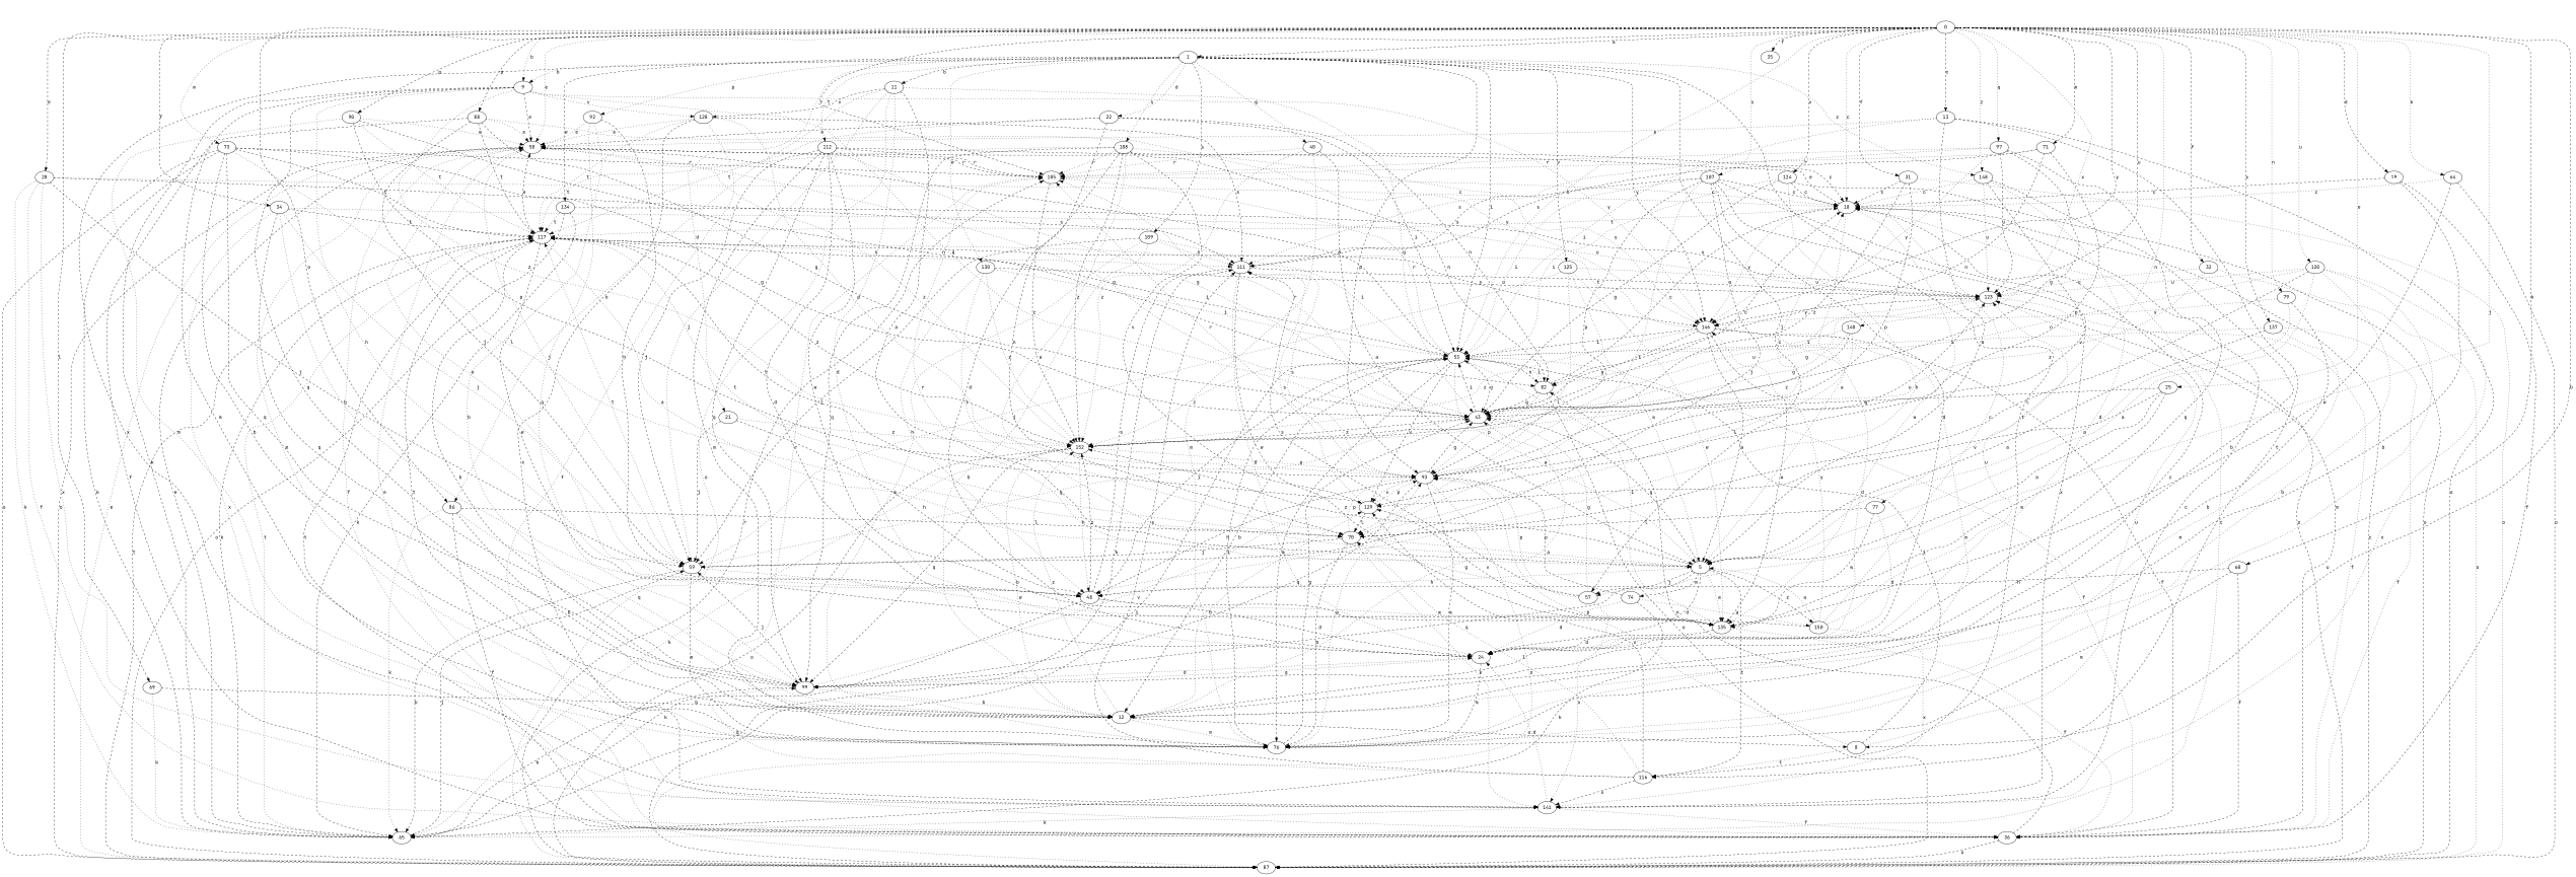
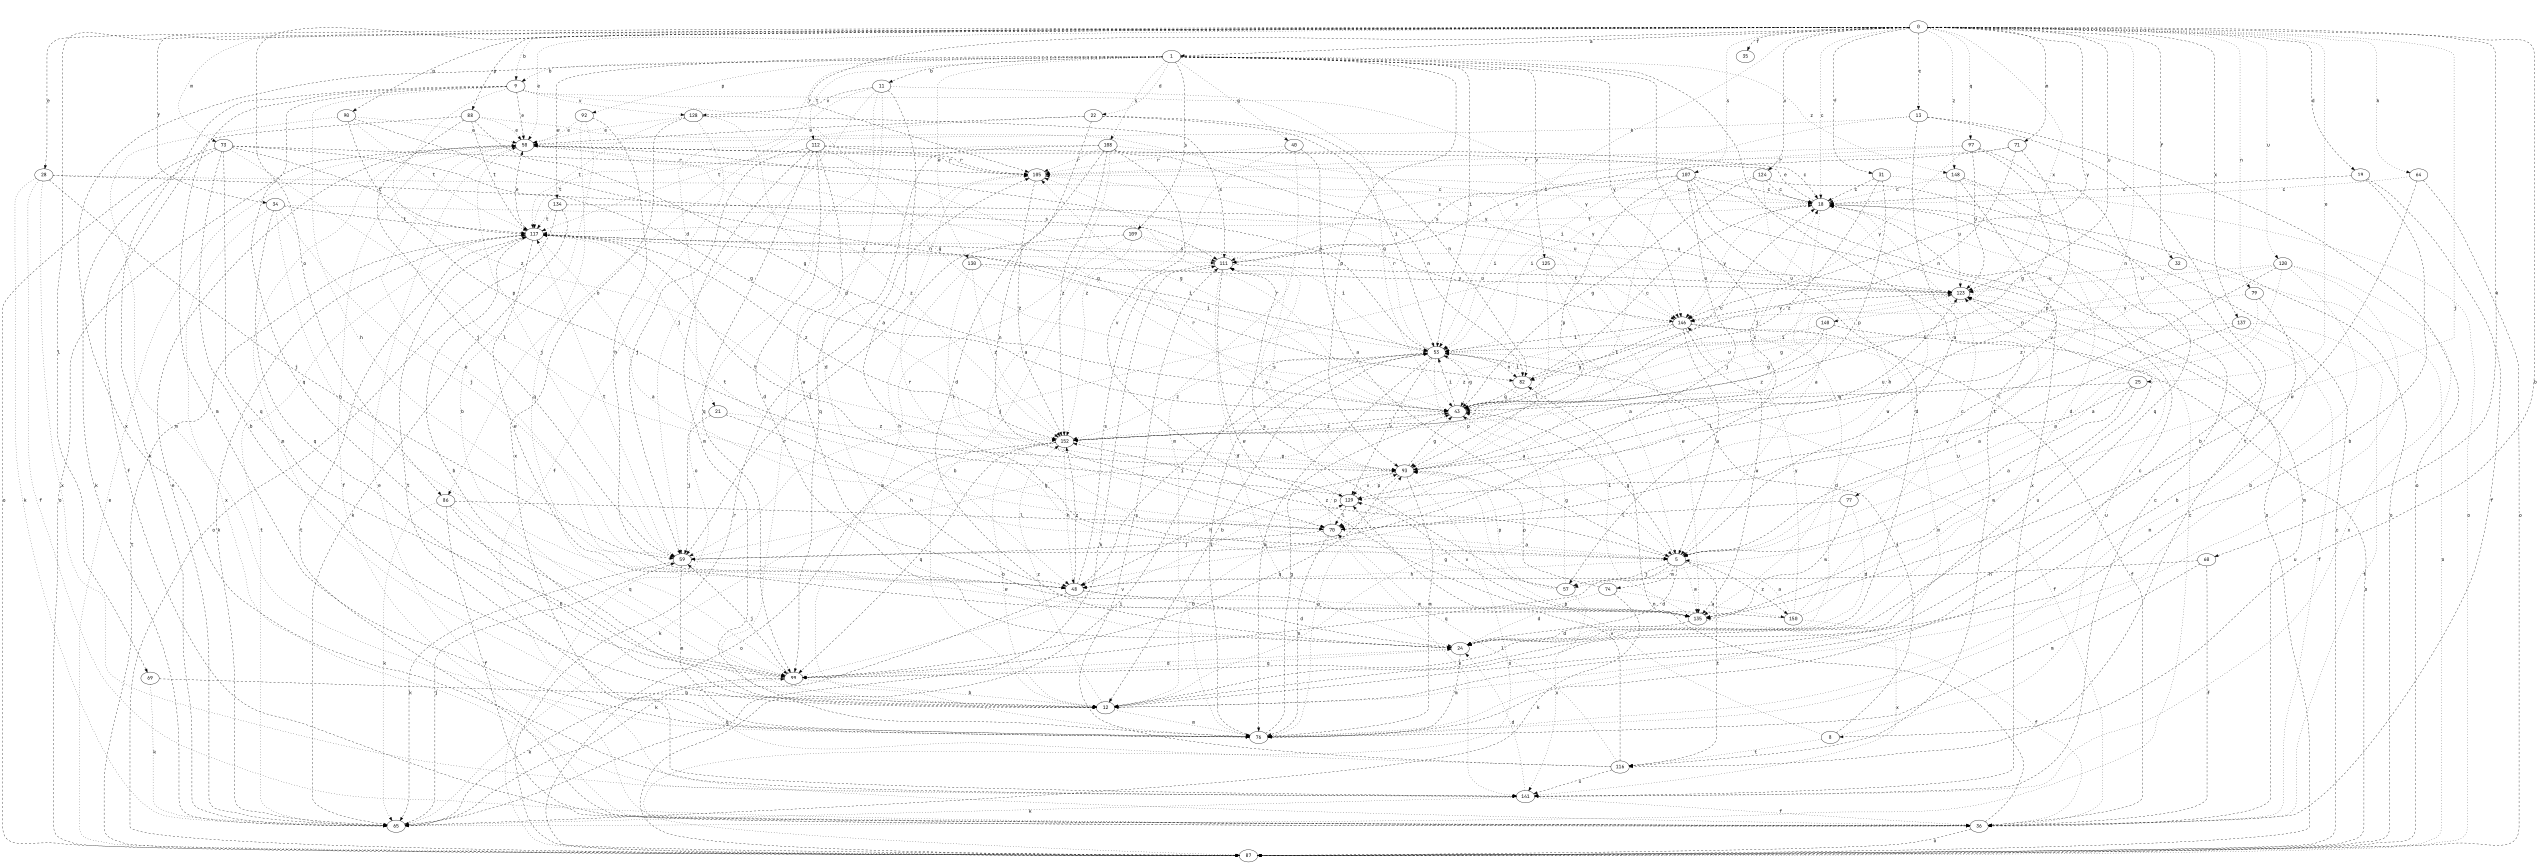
  strict digraph {
    fontname="JetBrains Mono"
    node [fontname="JetBrains Mono"]
    edge [fontname="JetBrains Mono" style=dashed]
    0
    1
    8
    9
    13
    18
    19
    25
    28
    n10 [label=50]
    31
    32
    34
    35
    53
    57
    60
    64
    69
    71
    73
    77
    79
    86
    88
    90
    97
    105
    107
    120
    123
    124
    137
    140
    146
    148
    11
    21
    22
    40
    92
    93
    108
    109
    112
    116
    125
    130
    134
    141
    43
    48
    99
    152
    65
    76
    128
    5
    87
    135
    117
    12
    36
    129
    59
    111
    82
    70
    24
    74
    150
    0 -> 1 [label=a]
    0 -> 8 [label=b]
    0 -> 9 [label=b style=dotted]
    0 -> 13 [label=c]
    0 -> 18 [label=c style=dotted]
    0 -> 19 [label=d]
    0 -> 25 [label=e style=dotted]
    0 -> 28 [label=e]
    0 -> n10 [label=e style=dotted]
    0 -> 31 [label=f]
    0 -> 32 [label=f]
    0 -> 34 [label=f]
    0 -> 35 [label=f]
    0 -> 53 [label=i style=dotted]
    0 -> 57 [label=j style=dotted]
    0 -> 60 [label=k]
    0 -> 64 [label=k style=dotted]
    0 -> 69 [label=l]
    0 -> 71 [label=m]
    0 -> 73 [label=m style=dotted]
    0 -> 77 [label=n style=dotted]
    0 -> 79 [label=n style=dotted]
    0 -> 86 [label=o]
    0 -> 88 [label=p]
    0 -> 90 [label=p]
    0 -> 97 [label=q style=dotted]
    0 -> 105 [label=r]
    0 -> 107 [label=s style=dotted]
    0 -> 120 [label=u style=dotted]
    0 -> 123 [label=u]
    0 -> 124 [label=v]
    0 -> 137 [label=x]
    0 -> 140 [label=x style=dotted]
    0 -> 146 [label=y]
    0 -> 148 [label=z style=dotted]
    1 -> 9 [label=b style=dotted]
    1 -> 53 [label=i]
    1 -> 57 [label=j]
    1 -> 146 [label=y]
    1 -> 148 [label=z style=dotted]
    1 -> 11 [label=b]
    1 -> 21 [label=d style=dotted]
    1 -> 22 [label=d style=dotted]
    1 -> 40 [label=g style=dotted]
    1 -> 92 [label=p style=dotted]
    1 -> 93 [label=p]
    1 -> 108 [label=s style=dotted]
    1 -> 109 [label=s]
    1 -> 112 [label=t style=dotted]
    1 -> 116 [label=t]
    1 -> 125 [label=v]
    1 -> 130 [label=w style=dotted]
    1 -> 134 [label=w]
    1 -> 141 [label=x]
    8 -> 53 [label=i]
    8 -> 123 [label=u style=dotted]
    8 -> 93 [label=p style=dotted]
    8 -> 116 [label=t style=dotted]
    9 -> n10 [label=e]
    9 -> 146 [label=y style=dotted]
    9 -> 43 [label=g style=dotted]
    9 -> 48 [label=h style=dotted]
    9 -> 99 [label=q]
    9 -> 152 [label=z style=dotted]
    9 -> 65 [label=k]
    9 -> 76 [label=m]
    9 -> 128 [label=v style=dotted]
    13 -> n10 [label=e style=dotted]
    13 -> 53 [label=i style=dotted]
    13 -> 116 [label=t]
    13 -> 5 [label=a]
    13 -> 87 [label=o]
    18 -> n10 [label=e]
    18 -> 146 [label=y style=dotted]
    18 -> 5 [label=a style=dotted]
    18 -> 135 [label=w style=dotted]
    18 -> 117 [label=t style=dotted]
    19 -> 18 [label=c]
    19 -> 12 [label=b]
    19 -> 36 [label=f]
    25 -> 43 [label=g]
    25 -> 5 [label=a]
    25 -> 135 [label=w]
    25 -> 129 [label=v]
    28 -> 18 [label=c style=dotted]
    28 -> 141 [label=x style=dotted]
    28 -> 65 [label=k style=dotted]
    28 -> 36 [label=f style=dotted]
    28 -> 59 [label=j]
    28 -> 111 [label=s]
    n10 -> 105 [label=r]
    n10 -> 43 [label=g style=dotted]
    n10 -> 152 [label=z style=dotted]
    n10 -> 76 [label=m style=dotted]
    n10 -> 87 [label=o]
    n10 -> 36 [label=f style=dotted]
    n10 -> 59 [label=j style=dotted]
    31 -> 18 [label=c]
    31 -> 93 [label=p]
    31 -> 152 [label=z]
    31 -> 87 [label=o style=dotted]
    32 -> 123 [label=u style=dotted]
    32 -> 152 [label=z style=dotted]
    32 -> 87 [label=o style=dotted]
    34 -> 123 [label=u style=dotted]
    34 -> 141 [label=x style=dotted]
    34 -> 48 [label=h style=dotted]
    34 -> 99 [label=q]
    34 -> 117 [label=t]
    34 -> 59 [label=j style=dotted]
    53 -> n10 [label=e]
    53 -> 105 [label=r style=dotted]
    53 -> 43 [label=g]
    53 -> 152 [label=z style=dotted]
    53 -> 76 [label=m]
    53 -> 5 [label=a style=dotted]
    53 -> 12 [label=b]
    53 -> 36 [label=f style=dotted]
    53 -> 129 [label=v]
    53 -> 82 [label=n]
    57 -> 105 [label=r style=dotted]
    57 -> 93 [label=p style=dotted]
    57 -> 141 [label=x style=dotted]
    57 -> 43 [label=g style=dotted]
    57 -> 111 [label=s]
    60 -> 48 [label=h]
    60 -> 76 [label=m]
    60 -> 36 [label=f]
    64 -> 18 [label=c style=dotted]
    64 -> 87 [label=o]
    64 -> 135 [label=w]
    69 -> 65 [label=k style=dotted]
    69 -> 12 [label=b]
    71 -> 105 [label=r style=dotted]
    71 -> 93 [label=p]
    71 -> 111 [label=s]
    71 -> 82 [label=n]
    73 -> 105 [label=r]
    73 -> 43 [label=g]
    73 -> 99 [label=q]
    73 -> 65 [label=k]
    73 -> 87 [label=o]
    73 -> 117 [label=t]
    73 -> 12 [label=b]
    73 -> 70 [label=l style=dotted]
    77 -> 135 [label=w]
    77 -> 70 [label=l]
    77 -> 24 [label=d style=dotted]
    79 -> 146 [label=y style=dotted]
    79 -> 5 [label=a style=dotted]
    79 -> 12 [label=b]
    86 -> 99 [label=q style=dotted]
    86 -> 65 [label=k style=dotted]
    86 -> 12 [label=b]
    86 -> 36 [label=f]
    86 -> 70 [label=l]
    88 -> n10 [label=e style=dotted]
    88 -> 146 [label=y style=dotted]
    88 -> 43 [label=g]
    88 -> 117 [label=t]
    88 -> 36 [label=f]
    88 -> 59 [label=j]
    90 -> n10 [label=e style=dotted]
    90 -> 93 [label=p]
    90 -> 76 [label=m style=dotted]
    90 -> 117 [label=t style=dotted]
    90 -> 82 [label=n]
    97 -> 105 [label=r style=dotted]
    97 -> 123 [label=u]
    97 -> 146 [label=y style=dotted]
    97 -> 43 [label=g]
    97 -> 99 [label=q]
    97 -> 111 [label=s style=dotted]
    105 -> 18 [label=c style=dotted]
    105 -> 152 [label=z]
    107 -> 18 [label=c]
    107 -> 53 [label=i style=dotted]
    107 -> 93 [label=p]
    107 -> 141 [label=x]
    107 -> 87 [label=o]
    107 -> 59 [label=j]
    107 -> 111 [label=s]
    107 -> 70 [label=l style=dotted]
    107 -> 24 [label=d]
    120 -> 123 [label=u style=dotted]
    120 -> 141 [label=x style=dotted]
    120 -> 76 [label=m style=dotted]
    120 -> 5 [label=a style=dotted]
    120 -> 12 [label=b style=dotted]
    120 -> 82 [label=n style=dotted]
    120 -> 70 [label=l]
    123 -> 146 [label=y]
    123 -> 43 [label=g style=dotted]
    123 -> 36 [label=f style=dotted]
    124 -> 18 [label=c]
    124 -> 53 [label=i style=dotted]
    124 -> 43 [label=g]
    124 -> 48 [label=h style=dotted]
    124 -> 87 [label=o]
    137 -> 53 [label=i style=dotted]
    137 -> 76 [label=m style=dotted]
    137 -> 5 [label=a]
    137 -> 36 [label=f style=dotted]
    140 -> 53 [label=i style=dotted]
    140 -> 43 [label=g style=dotted]
    140 -> 152 [label=z]
    140 -> 70 [label=l style=dotted]
    146 -> 53 [label=i]
    146 -> 43 [label=g]
    146 -> 152 [label=z style=dotted]
    146 -> 76 [label=m style=dotted]
    146 -> 5 [label=a]
    146 -> 135 [label=w]
    146 -> 117 [label=t style=dotted]
    146 -> 36 [label=f]
    146 -> 24 [label=d style=dotted]
    148 -> 18 [label=c style=dotted]
    148 -> 123 [label=u style=dotted]
    148 -> 12 [label=b]
    148 -> 129 [label=v]
    148 -> 24 [label=d style=dotted]
    11 -> 86 [label=o style=dotted]
    11 -> 43 [label=g style=dotted]
    11 -> 128 [label=v]
    11 -> 5 [label=a]
    11 -> 87 [label=o style=dotted]
    11 -> 59 [label=j style=dotted]
    11 -> 24 [label=d style=dotted]
    21 -> 48 [label=h]
    21 -> 152 [label=z style=dotted]
    21 -> 59 [label=j]
    22 -> n10 [label=e]
    22 -> 53 [label=i]
    22 -> 117 [label=t style=dotted]
    22 -> 82 [label=n]
    22 -> 24 [label=d]
    40 -> 105 [label=r style=dotted]
    40 -> 152 [label=z style=dotted]
    40 -> 76 [label=m style=dotted]
    40 -> 5 [label=a]
    92 -> n10 [label=e style=dotted]
    92 -> 48 [label=h]
    92 -> 99 [label=q style=dotted]
    92 -> 12 [label=b style=dotted]
    93 -> 18 [label=c style=dotted]
    93 -> 105 [label=r style=dotted]
    93 -> 123 [label=u]
    93 -> 43 [label=g]
    93 -> 48 [label=h]
    93 -> 99 [label=q]
    93 -> 76 [label=m]
    93 -> 87 [label=o style=dotted]
    93 -> 129 [label=v style=dotted]
    93 -> 111 [label=s style=dotted]
    108 -> 105 [label=r style=dotted]
    108 -> 146 [label=y style=dotted]
    108 -> 99 [label=q]
    108 -> 152 [label=z]
    108 -> 5 [label=a style=dotted]
    108 -> 117 [label=t style=dotted]
    108 -> 129 [label=v]
    108 -> 82 [label=n]
    108 -> 70 [label=n]
    109 -> 53 [label=i style=dotted]
    109 -> 76 [label=m style=dotted]
    109 -> 12 [label=b style=dotted]
    109 -> 59 [label=j]
    109 -> 111 [label=s style=dotted]
    112 -> 18 [label=c]
    112 -> 105 [label=r]
    112 -> 43 [label=g style=dotted]
    112 -> 99 [label=q]
    112 -> 76 [label=m]
    112 -> 135 [label=w]
    112 -> 59 [label=j]
    112 -> 24 [label=d]
    116 -> 141 [label=x]
    116 -> 99 [label=q style=dotted]
    116 -> 129 [label=v]
    116 -> 111 [label=s]
    116 -> 70 [label=l style=dotted]
    125 -> 123 [label=u style=dotted]
    125 -> 5 [label=a style=dotted]
    125 -> 135 [label=w style=dotted]
    125 -> 59 [label=j style=dotted]
    125 -> 70 [label=l style=dotted]
    130 -> 53 [label=i style=dotted]
    130 -> 123 [label=u]
    130 -> 48 [label=h style=dotted]
    130 -> 152 [label=z style=dotted]
    130 -> 70 [label=l style=dotted]
    134 -> 123 [label=u]
    134 -> 65 [label=k]
    134 -> 87 [label=o]
    134 -> 117 [label=t style=dotted]
    141 -> 18 [label=c]
    141 -> 65 [label=k style=dotted]
    141 -> 36 [label=f style=dotted]
    141 -> 24 [label=d style=dotted]
    43 -> 18 [label=c]
    43 -> 53 [label=i]
    43 -> 105 [label=r style=dotted]
    43 -> 123 [label=u style=dotted]
    43 -> 152 [label=z]
    48 -> n10 [label=e style=dotted]
    48 -> 53 [label=i]
    48 -> 152 [label=z]
    48 -> 65 [label=k]
    48 -> 135 [label=w style=dotted]
    48 -> 111 [label=s]
    48 -> 24 [label=d]
    99 -> 65 [label=k]
    99 -> 12 [label=b style=dotted]
    99 -> 129 [label=v style=dotted]
    99 -> 59 [label=j]
    99 -> 24 [label=d style=dotted]
    152 -> 93 [label=p style=dotted]
    152 -> 48 [label=h style=dotted]
    152 -> 99 [label=q]
    152 -> 65 [label=k style=dotted]
    152 -> 87 [label=o]
    152 -> 12 [label=b style=dotted]
    65 -> 18 [label=c style=dotted]
    65 -> n10 [label=e]
    65 -> 117 [label=t style=dotted]
    65 -> 59 [label=j]
    76 -> 18 [label=c]
    76 -> 53 [label=i]
    76 -> 93 [label=p style=dotted]
    76 -> 43 [label=g]
    76 -> 117 [label=t]
    128 -> n10 [label=e style=dotted]
    128 -> 93 [label=p style=dotted]
    128 -> 141 [label=x]
    128 -> 117 [label=t style=dotted]
    128 -> 36 [label=f style=dotted]
    128 -> 111 [label=s]
    5 -> 57 [label=j]
    5 -> 116 [label=t]
    5 -> 43 [label=g]
    5 -> 48 [label=h style=dotted]
    5 -> 99 [label=q]
    5 -> 152 [label=z]
    5 -> 135 [label=w style=dotted]
    5 -> 24 [label=d]
    5 -> 74 [label=m]
    5 -> 150 [label=z]
    87 -> 18 [label=c]
    87 -> n10 [label=e style=dotted]
    87 -> 53 [label=i]
    87 -> 105 [label=r]
    87 -> 117 [label=t]
    135 -> 53 [label=i style=dotted]
    135 -> 36 [label=f style=dotted]
    135 -> 24 [label=d]
    117 -> n10 [label=e]
    117 -> 53 [label=i]
    117 -> 146 [label=y]
    117 -> 152 [label=z]
    117 -> 65 [label=k]
    117 -> 5 [label=a style=dotted]
    117 -> 135 [label=w]
    117 -> 12 [label=b]
    117 -> 111 [label=s style=dotted]
    12 -> 105 [label=r style=dotted]
-   12 -> 8 [label=u]
+   12 -> 123 [label=u]
    12 -> 43 [label=g style=dotted]
    12 -> 152 [label=z style=dotted]
    12 -> 76 [label=m style=dotted]
    36 -> n10 [label=e style=dotted]
    36 -> 123 [label=u]
    36 -> 87 [label=o]
    36 -> 117 [label=t]
    36 -> 82 [label=n]
    129 -> 93 [label=p style=dotted]
    129 -> 117 [label=t]
    129 -> 12 [label=b style=dotted]
    129 -> 111 [label=s style=dotted]
    129 -> 70 [label=l]
    59 -> 43 [label=g style=dotted]
    59 -> 65 [label=k]
    59 -> 76 [label=m]
    59 -> 135 [label=w style=dotted]
    59 -> 117 [label=t style=dotted]
    111 -> 123 [label=u]
    111 -> 65 [label=k]
    111 -> 135 [label=w]
    111 -> 24 [label=d style=dotted]
    82 -> 18 [label=c]
    82 -> 53 [label=i style=dotted]
    82 -> 93 [label=p style=dotted]
    82 -> 43 [label=g]
-   82 -> 87 [label=o]
+   140 -> 87 [label=o]
    70 -> 93 [label=p style=dotted]
    70 -> 141 [label=x style=dotted]
    70 -> 76 [label=m]
    70 -> 5 [label=a style=dotted]
    70 -> 117 [label=t style=dotted]
    70 -> 59 [label=j]
    24 -> 99 [label=q style=dotted]
    24 -> 76 [label=m]
    74 -> 93 [label=p]
    74 -> 65 [label=k]
    74 -> 24 [label=d style=dotted]
    74 -> 150 [label=a style=dotted]
    150 -> 18 [label=c style=dotted]
    150 -> 123 [label=u style=dotted]
    150 -> 146 [label=y style=dotted]
    150 -> 141 [label=x style=dotted]
    150 -> 5 [label=a style=dotted]
    150 -> 129 [label=v]
  }
